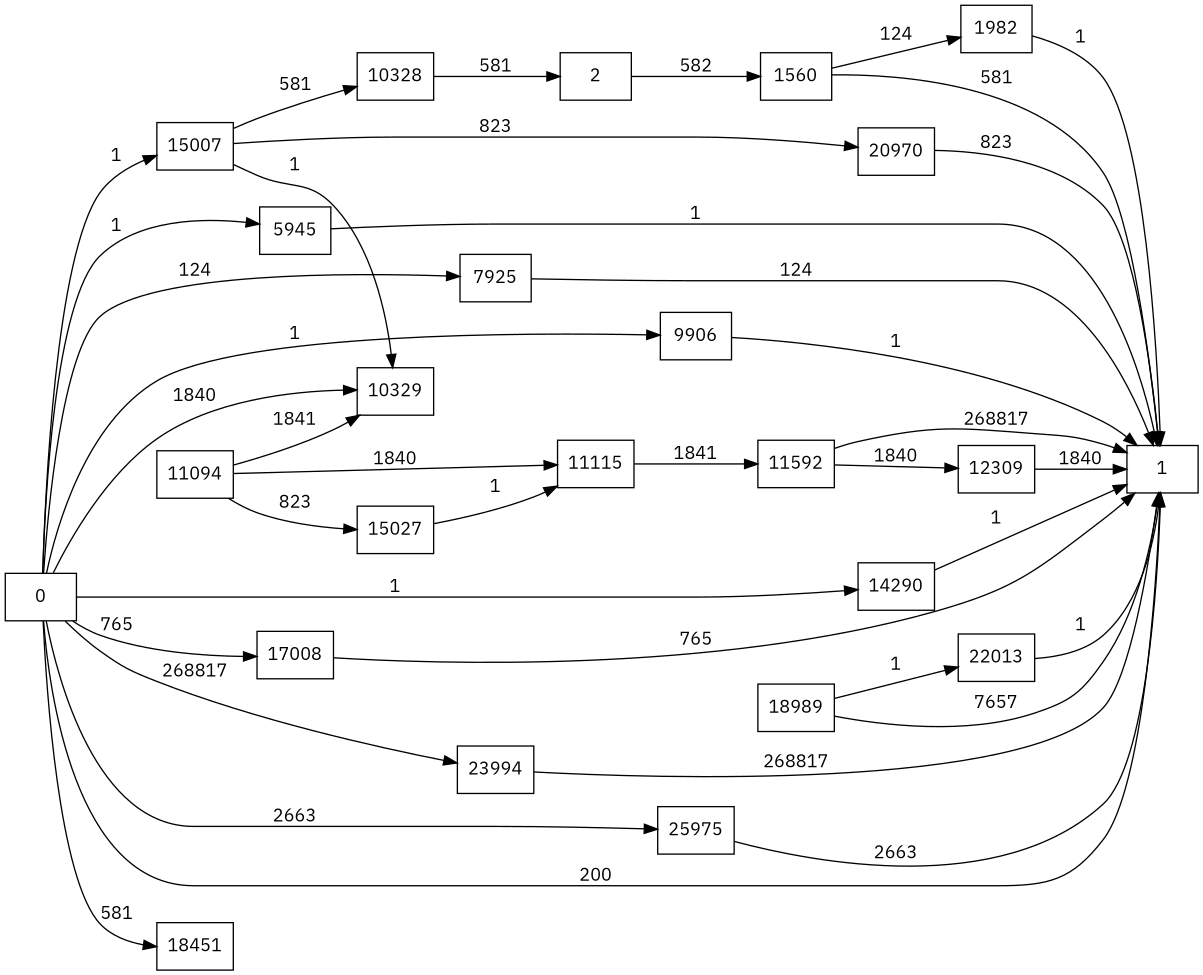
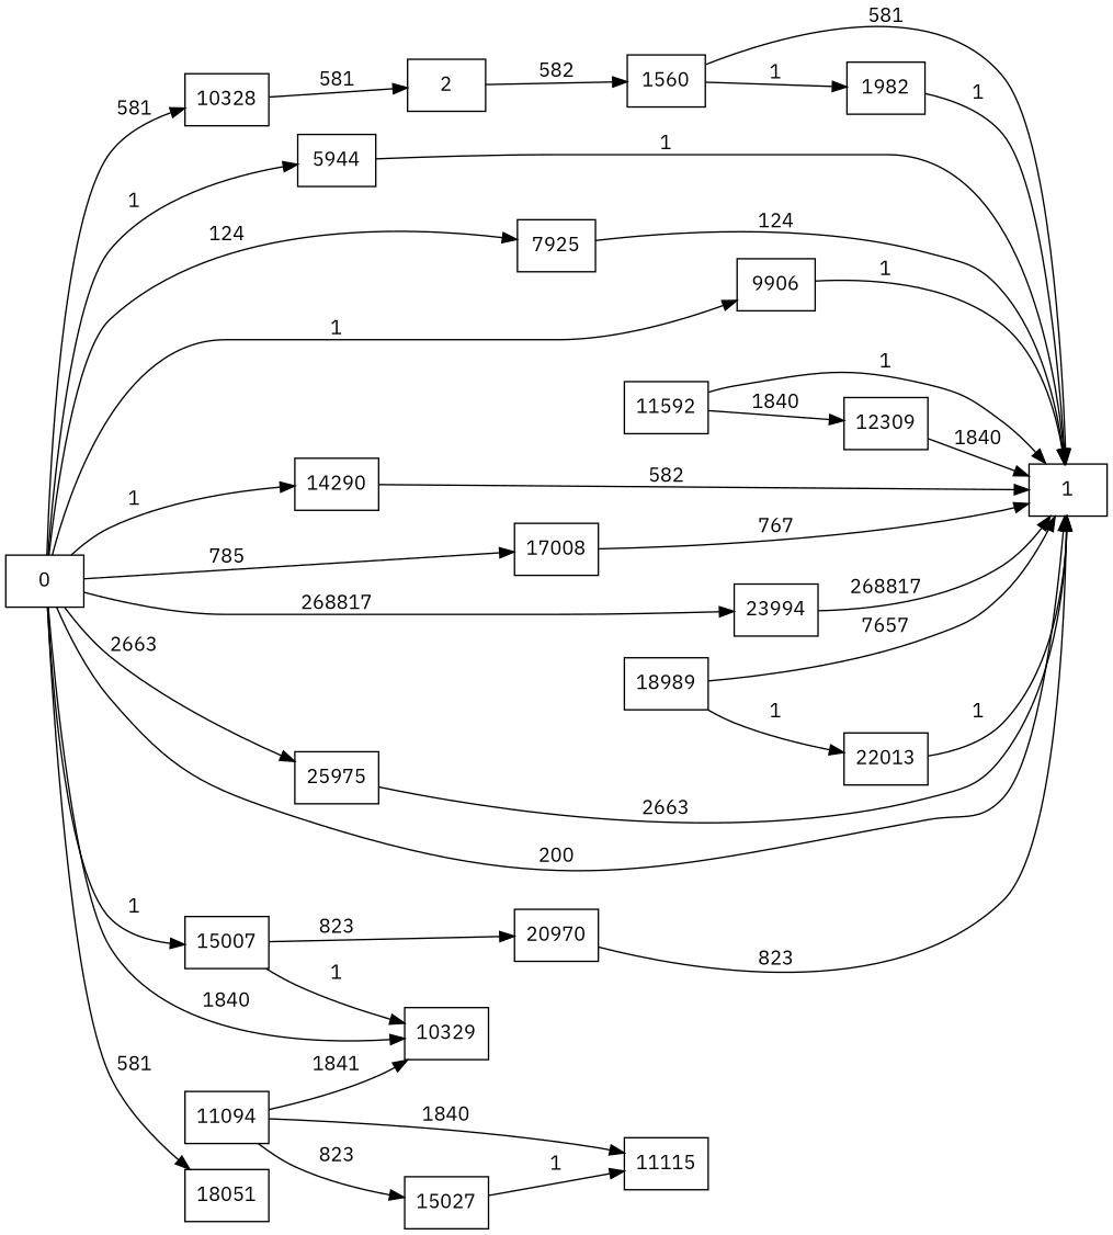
  digraph {
    fontname="IBM Plex Sans"
    rankdir=LR
    node [fontname="IBM Plex Sans" shape=rectangle]
    edge [fontname="IBM Plex Sans"]
    2
    1560
    1
    1982
-   5944 [label=5945]
+   5944
    7925
    9906
    10328
    11094
    10329
    11115
    15027
    11592
    12309
    14290
    15007
    20970
    17008
    18989
    22013
    23994
    25975
    0
-   18051 [label=18451]
+   18051
    2 -> 1560 [label=582]
    1560 -> 1 [label=581]
-   1560 -> 1982 [label=124]
+   1560 -> 1982 [label=1]
    1982 -> 1 [label=1]
    5944 -> 1 [label=1]
    7925 -> 1 [label=124]
    9906 -> 1 [label=1]
    10328 -> 2 [label=581]
    11094 -> 10329 [label=1841]
    11094 -> 11115 [label=1840]
    11094 -> 15027 [label=823]
-   11115 -> 11592 [label=1841]
    15027 -> 11115 [label=1]
-   11592 -> 1 [label=268817]
+   11592 -> 1 [label=1]
    11592 -> 12309 [label=1840]
    12309 -> 1 [label=1840]
-   14290 -> 1 [label=1]
+   14290 -> 1 [label=582]
    15007 -> 10329 [label=1]
    15007 -> 20970 [label=823]
    20970 -> 1 [label=823]
-   17008 -> 1 [label=765]
+   17008 -> 1 [label=767]
    18989 -> 1 [label=7657]
    18989 -> 22013 [label=1]
    22013 -> 1 [label=1]
    23994 -> 1 [label=268817]
    25975 -> 1 [label=2663]
    0 -> 1 [label=200]
    0 -> 5944 [label=1]
    0 -> 7925 [label=124]
    0 -> 9906 [label=1]
-   15007 -> 10328 [label=581]
+   0 -> 10328 [label=581]
    0 -> 10329 [label=1840]
    0 -> 14290 [label=1]
    0 -> 15007 [label=1]
-   0 -> 17008 [label=765]
+   0 -> 17008 [label=785]
    0 -> 23994 [label=268817]
    0 -> 25975 [label=2663]
    0 -> 18051 [label=581]
  }
